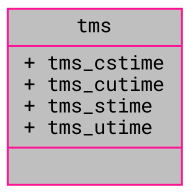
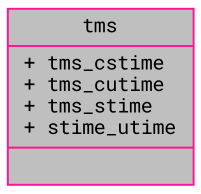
  digraph {
    fontname="Roboto Mono"
-   n1 [color=deeppink fillcolor=grey75 fontcolor=black fontname="Roboto Mono" fontsize=10 height=0.2 label="{tms\n|+ tms_cstime\l+ tms_cutime\l+ tms_stime\l+ tms_utime\l|}" shape=record style=filled width=0.4]
+   n1 [color=deeppink fillcolor=grey75 fontcolor=black fontname="Roboto Mono" fontsize=10 height=0.2 label="{tms\n|+ tms_cstime\l+ tms_cutime\l+ tms_stime\l+ stime_utime\l|}" shape=record style=filled width=0.4]
  }
